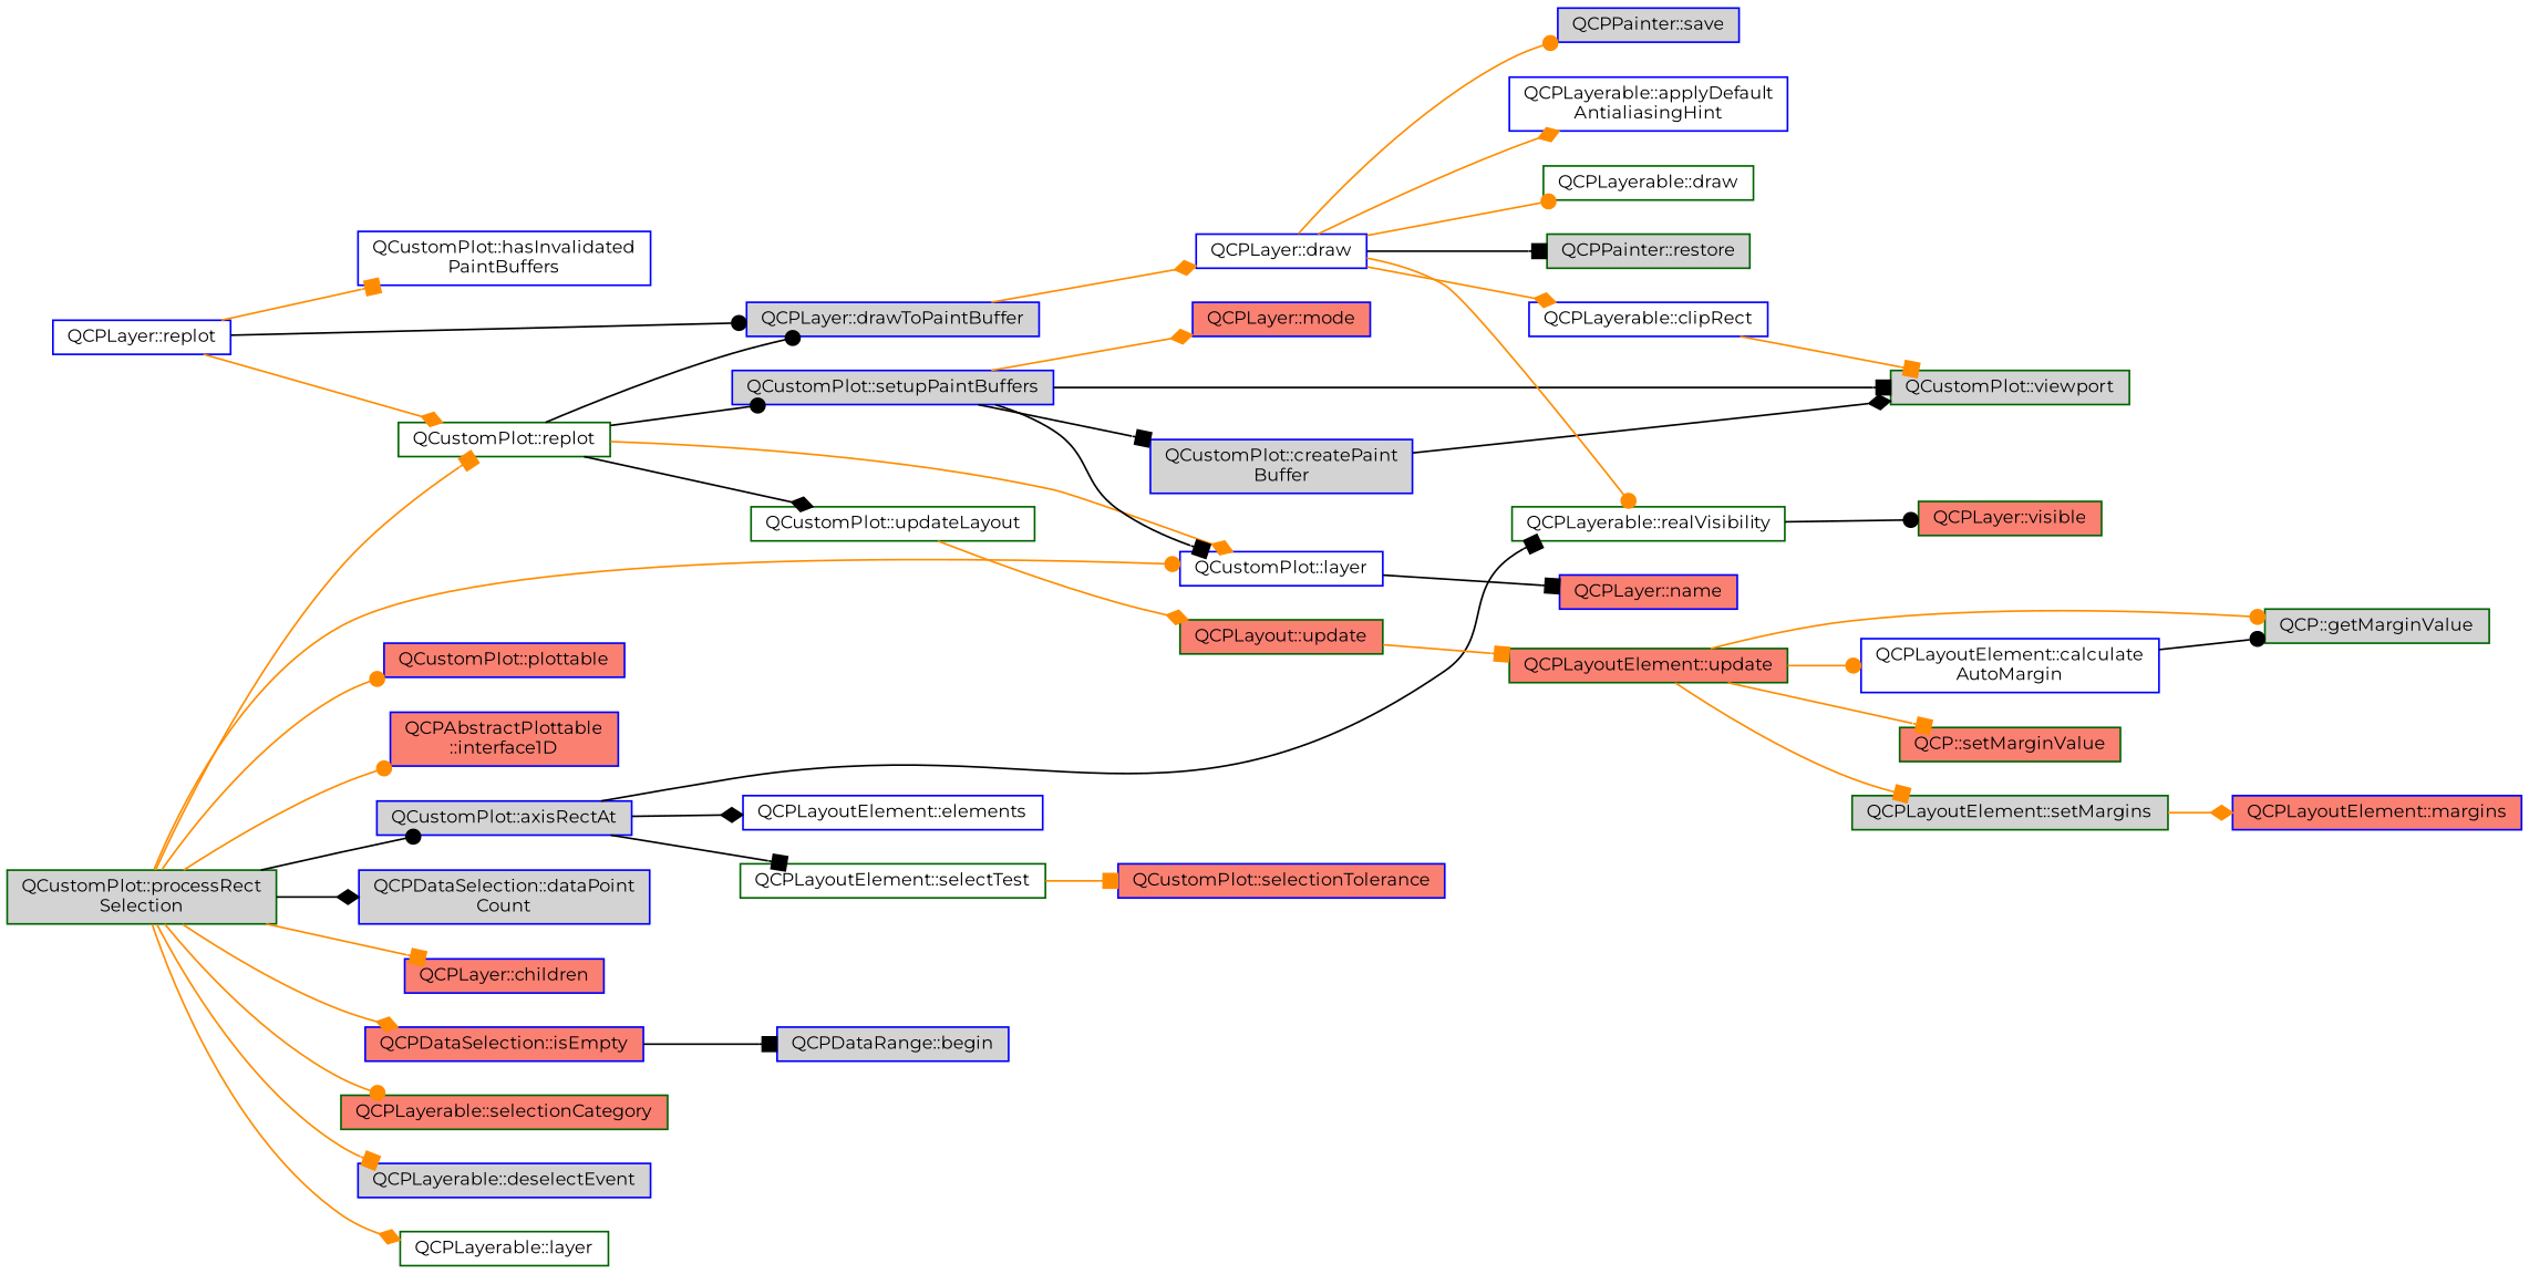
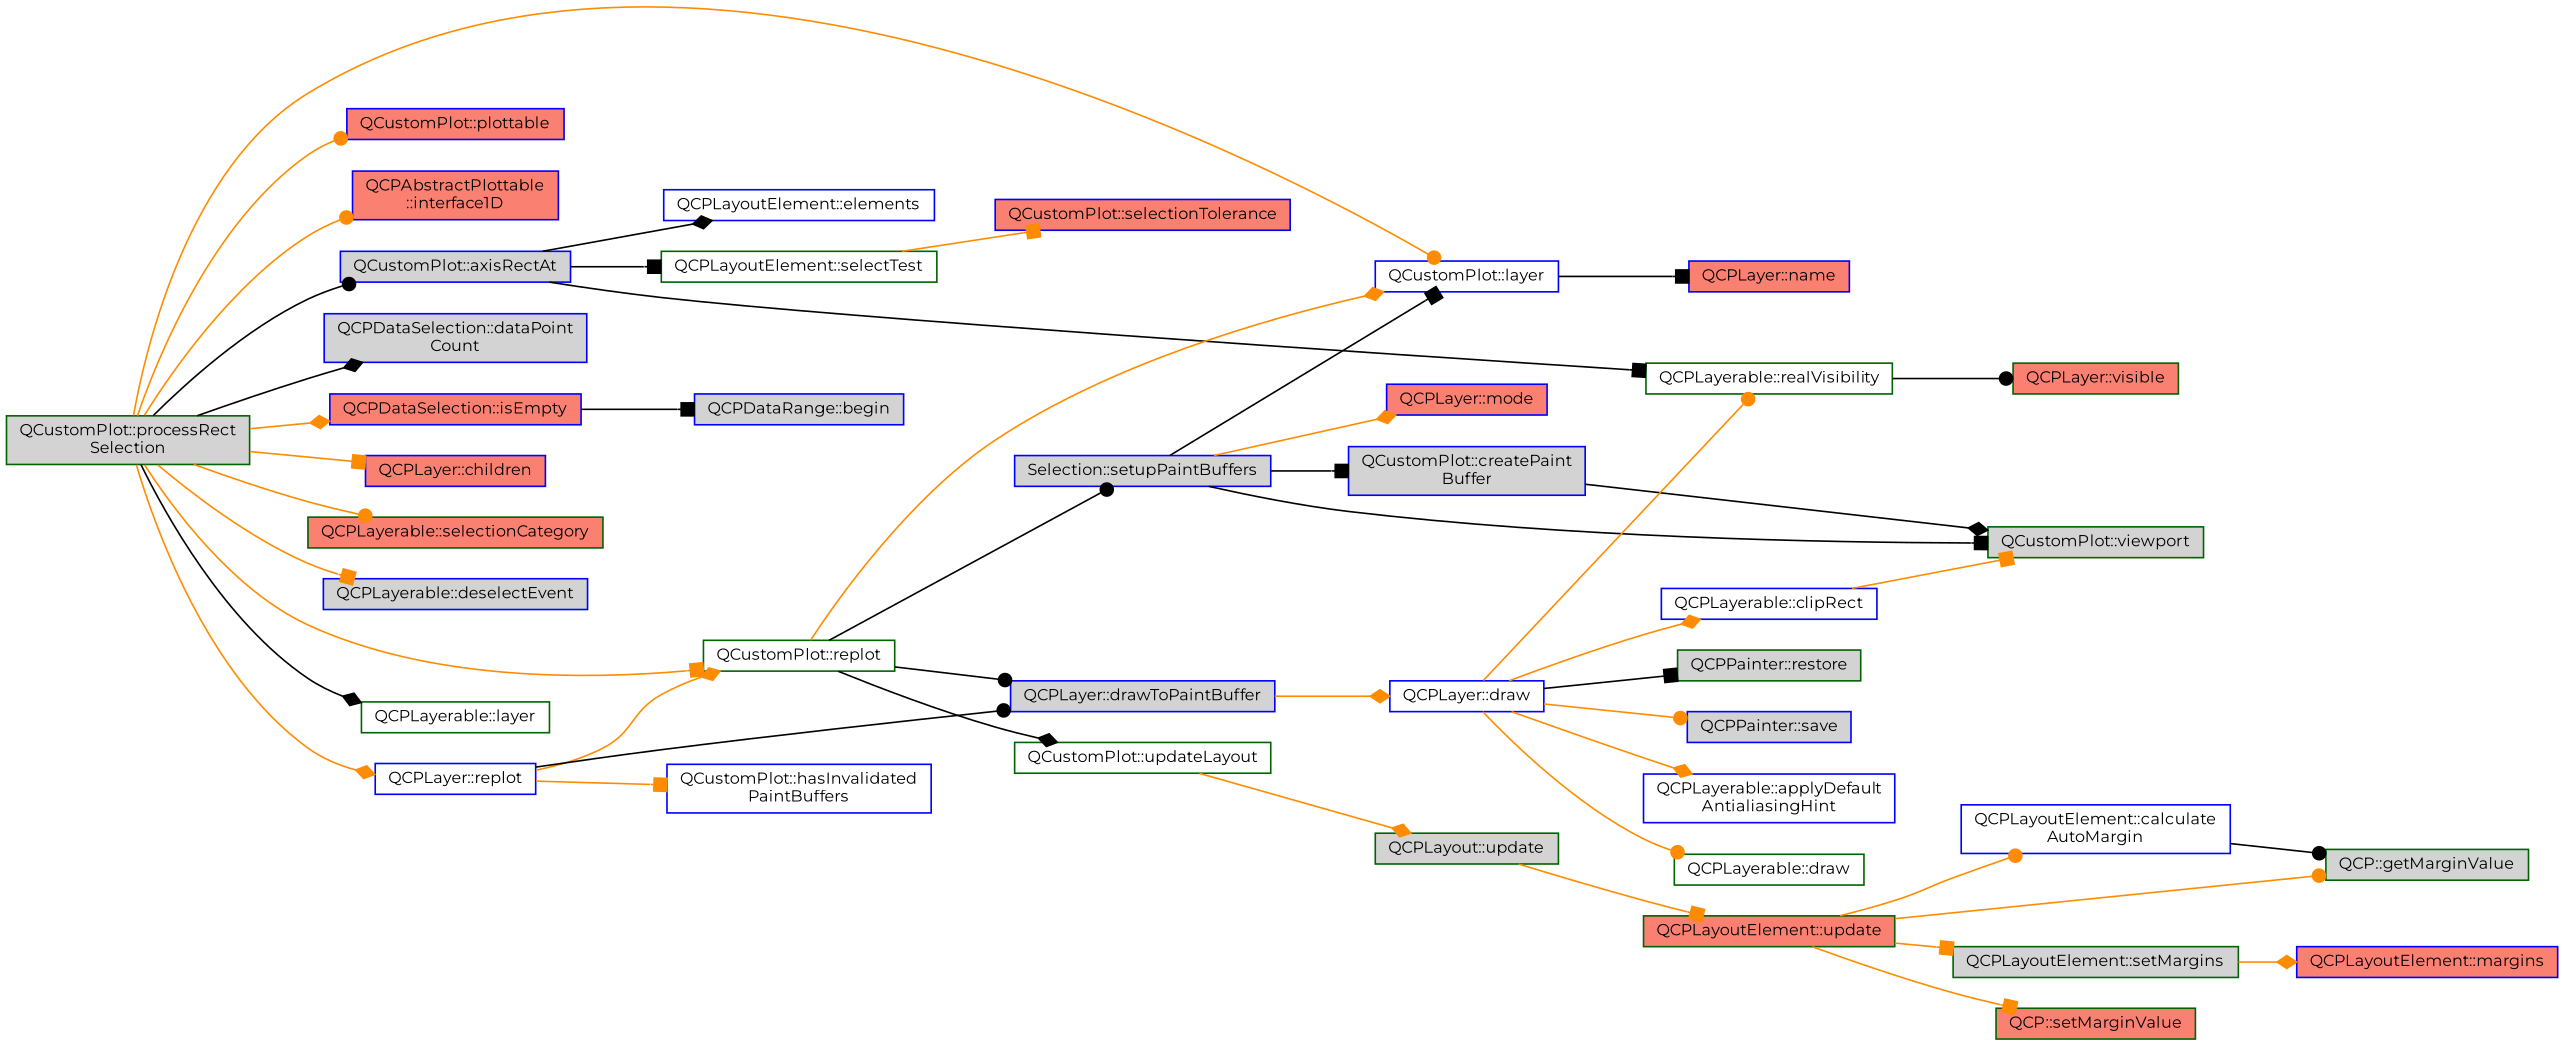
  digraph {
    fontname=Montserrat
    rankdir=LR
    node [color=blue fillcolor=lightgrey fontname=Montserrat fontsize=10 shape=record style=filled]
    edge [arrowhead=box color=darkorange fontname=Montserrat fontsize=10 labelfontname=Helvetica labelfontsize=10 style=solid]
    n1 [color=darkgreen fontcolor=black height=0.2 label="QCustomPlot::processRect\lSelection" width=0.4]
    n2 [height=0.2 label="QCustomPlot::axisRectAt" width=0.4]
    n3 [fillcolor=salmon height=0.2 label="QCustomPlot::plottable" width=0.4]
    n4 [fillcolor=salmon height=0.2 label="QCPAbstractPlottable\l::interface1D" width=0.4]
    n5 [fillcolor=salmon height=0.2 label="QCPDataSelection::isEmpty" width=0.4]
    n6 [height=0.2 label="QCPDataSelection::dataPoint\lCount" width=0.4]
    n7 [fillcolor=white height=0.2 label="QCustomPlot::layer" width=0.4]
    n8 [fillcolor=salmon height=0.2 label="QCPLayer::children" width=0.4]
    n9 [color=darkgreen fillcolor=salmon height=0.2 label="QCPLayerable::selectionCategory" width=0.4]
    n10 [height=0.2 label="QCPLayerable::deselectEvent" width=0.4]
    n11 [color=darkgreen fillcolor=white height=0.2 label="QCustomPlot::replot" width=0.4]
    n12 [color=darkgreen fillcolor=white height=0.2 label="QCPLayerable::layer" width=0.4]
    n13 [fillcolor=white height=0.2 label="QCPLayer::replot" width=0.4]
    n14 [fillcolor=white height=0.2 label="QCPLayoutElement::elements" width=0.4]
    n15 [color=darkgreen fillcolor=white height=0.2 label="QCPLayerable::realVisibility" width=0.4]
    n16 [color=darkgreen fillcolor=white height=0.2 label="QCPLayoutElement::selectTest" width=0.4]
    n17 [height=0.2 label="QCPDataRange::begin" width=0.4]
    n18 [fillcolor=salmon height=0.2 label="QCPLayer::name" width=0.4]
    n19 [color=darkgreen fillcolor=white height=0.2 label="QCustomPlot::updateLayout" width=0.4]
-   n20 [height=0.2 label="QCustomPlot::setupPaintBuffers" width=0.4]
+   n20 [height=0.2 label="Selection::setupPaintBuffers" width=0.4]
    n21 [height=0.2 label="QCPLayer::drawToPaintBuffer" width=0.4]
    n22 [fillcolor=white height=0.2 label="QCustomPlot::hasInvalidated\lPaintBuffers" width=0.4]
    n23 [color=darkgreen fillcolor=salmon height=0.2 label="QCPLayer::visible" width=0.4]
    n24 [fillcolor=salmon height=0.2 label="QCustomPlot::selectionTolerance" width=0.4]
-   n25 [color=darkgreen fillcolor=salmon height=0.2 label="QCPLayout::update" width=0.4]
+   n25 [color=darkgreen height=0.2 label="QCPLayout::update" width=0.4]
    n26 [height=0.2 label="QCustomPlot::createPaint\lBuffer" width=0.4]
    n27 [color=darkgreen height=0.2 label="QCustomPlot::viewport" width=0.4]
    n28 [fillcolor=salmon height=0.2 label="QCPLayer::mode" width=0.4]
    n29 [fillcolor=white height=0.2 label="QCPLayer::draw" width=0.4]
    n30 [color=darkgreen fillcolor=salmon height=0.2 label="QCPLayoutElement::update" width=0.4]
    n31 [color=darkgreen fillcolor=salmon height=0.2 label="QCP::setMarginValue" width=0.4]
    n32 [fillcolor=white height=0.2 label="QCPLayoutElement::calculate\lAutoMargin" width=0.4]
    n33 [color=darkgreen height=0.2 label="QCP::getMarginValue" width=0.4]
    n34 [color=darkgreen height=0.2 label="QCPLayoutElement::setMargins" width=0.4]
    n35 [fillcolor=salmon height=0.2 label="QCPLayoutElement::margins" width=0.4]
    n36 [height=0.2 label="QCPPainter::save" width=0.4]
    n37 [fillcolor=white height=0.2 label="QCPLayerable::clipRect" width=0.4]
    n38 [fillcolor=white height=0.2 label="QCPLayerable::applyDefault\lAntialiasingHint" width=0.4]
    n39 [color=darkgreen fillcolor=white height=0.2 label="QCPLayerable::draw" width=0.4]
    n40 [color=darkgreen height=0.2 label="QCPPainter::restore" width=0.4]
    n1 -> n2 [arrowhead=dot color=black]
    n1 -> n3 [arrowhead=dot]
    n1 -> n4 [arrowhead=dot]
    n1 -> n5 [arrowhead=diamond]
    n1 -> n6 [arrowhead=diamond color=black]
    n1 -> n7 [arrowhead=dot]
    n1 -> n8
    n1 -> n9 [arrowhead=dot]
    n1 -> n10
    n1 -> n11
-   n1 -> n12 [arrowhead=diamond]
+   n1 -> n12 [arrowhead=diamond color=black]
+   n1 -> n13 [arrowhead=diamond]
    n2 -> n14 [arrowhead=diamond color=black]
    n2 -> n15 [color=black]
    n2 -> n16 [color=black]
    n5 -> n17 [color=black]
    n7 -> n18 [color=black]
    n11 -> n7 [arrowhead=diamond]
    n11 -> n19 [arrowhead=diamond color=black]
    n11 -> n20 [arrowhead=dot color=black]
    n11 -> n21 [arrowhead=dot color=black]
    n13 -> n11 [arrowhead=diamond]
    n13 -> n21 [arrowhead=dot color=black]
    n13 -> n22
    n15 -> n23 [arrowhead=dot color=black]
    n16 -> n24
    n19 -> n25 [arrowhead=diamond]
    n20 -> n7 [color=black]
    n20 -> n26 [color=black]
    n20 -> n27 [color=black]
    n20 -> n28 [arrowhead=diamond]
    n21 -> n29 [arrowhead=diamond]
    n25 -> n30
    n26 -> n27 [arrowhead=diamond color=black]
    n29 -> n15 [arrowhead=dot]
    n29 -> n36 [arrowhead=dot]
    n29 -> n37 [arrowhead=diamond]
    n29 -> n38 [arrowhead=diamond]
    n29 -> n39 [arrowhead=dot]
    n29 -> n40 [color=black]
    n30 -> n31
    n30 -> n32 [arrowhead=dot]
    n30 -> n33 [arrowhead=dot]
    n30 -> n34
    n32 -> n33 [arrowhead=dot color=black]
    n34 -> n35 [arrowhead=diamond]
    n37 -> n27
  }
